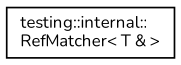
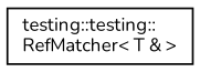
  digraph {
    rankdir=LR
    fontname=Nunito
-   n1 [color=black fillcolor=white fontname=Nunito fontsize=10 height=0.2 label="testing::internal::\lRefMatcher\< T & \>" shape=record style=filled width=0.4]
+   n1 [color=black fillcolor=white fontname=Nunito fontsize=10 height=0.2 label="testing::testing::\lRefMatcher\< T & \>" shape=record style=filled width=0.4]
  }
